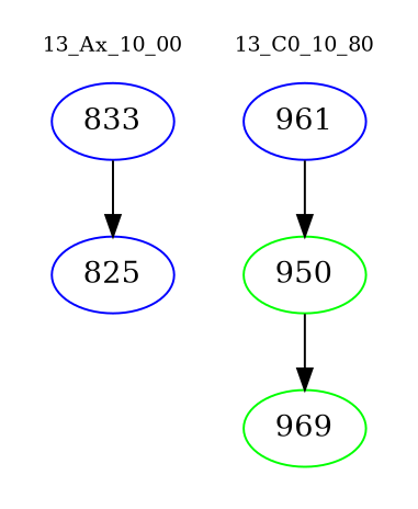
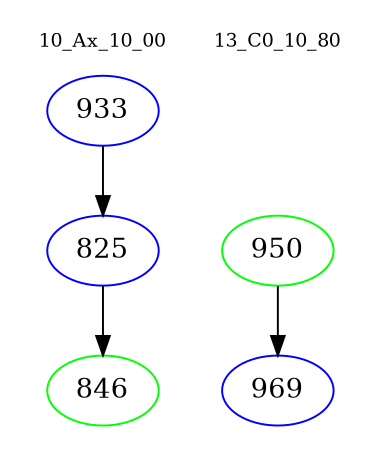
  digraph {
    node [color=blue]
    edge [color=black]
-   n1 [label=833]
+   n1 [label=933]
    n2 [label=825]
-   n4 [label=961]
+   n3 [color=green label=846]
    n5 [color=green label=950]
-   n6 [color=green label=969]
+   n6 [label=969]
    subgraph cluster_1 {
      color=white
      fontsize=10
-     label="13_Ax_10_00"
+     label="10_Ax_10_00"
      n1
      n2
+     n3
    }
    subgraph cluster_2 {
      color=white
      fontsize=10
      label="13_C0_10_80"
-     n4
      n5
      n6
    }
    n1 -> n2
-   n4 -> n5
+   n2 -> n3
    n5 -> n6
  }
